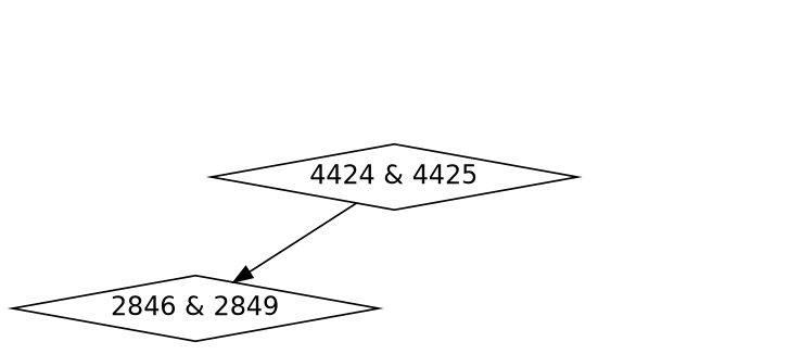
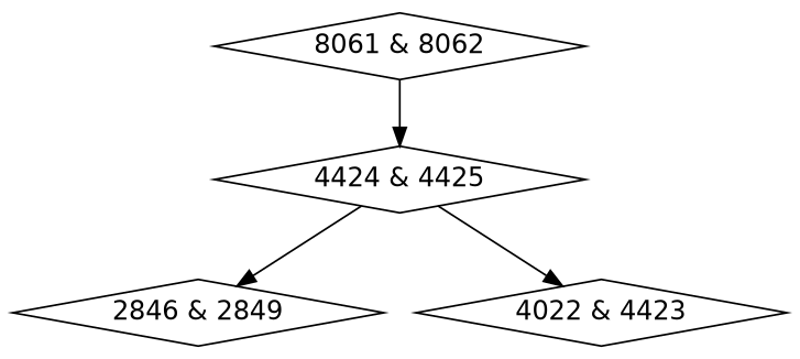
  digraph {
    fontname="DejaVu Sans"
    node [fontname="DejaVu Sans" shape=diamond]
    edge [fontname="DejaVu Sans"]
    n1 [label="2846 & 2849"]
+   n2 [label="4022 & 4423"]
    n3 [label="4424 & 4425"]
+   n4 [label="8061 & 8062"]
    n3 -> n1
+   n3 -> n2
+   n4 -> n3
  }
